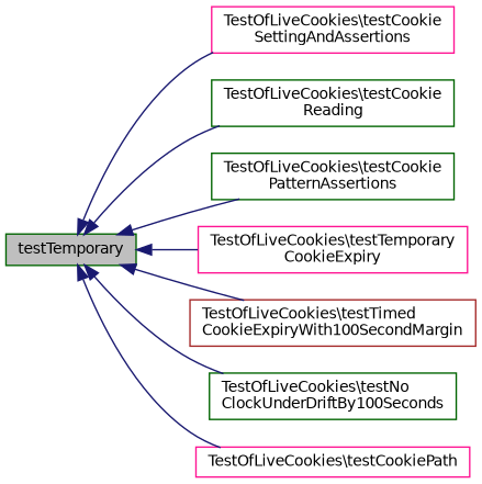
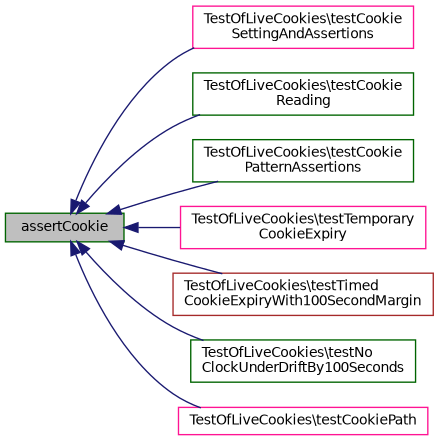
  digraph {
    rankdir=LR
    node [color=darkgreen fillcolor=white fontname=Helvetica fontsize=10 shape=record style=filled]
    edge [color=midnightblue dir=back fontname=Helvetica fontsize=10 labelfontname=Helvetica labelfontsize=10 style=solid]
-   n1 [fillcolor=grey75 fontcolor=black height=0.2 label=testTemporary width=0.4]
+   n1 [fillcolor=grey75 fontcolor=black height=0.2 label=assertCookie width=0.4]
    n2 [color=deeppink height=0.2 label="TestOfLiveCookies\\testCookie\lSettingAndAssertions" width=0.4]
    n3 [height=0.2 label="TestOfLiveCookies\\testCookie\lReading" width=0.4]
    n4 [height=0.2 label="TestOfLiveCookies\\testCookie\lPatternAssertions" width=0.4]
    n5 [color=deeppink height=0.2 label="TestOfLiveCookies\\testTemporary\lCookieExpiry" width=0.4]
    n6 [color=brown height=0.2 label="TestOfLiveCookies\\testTimed\lCookieExpiryWith100SecondMargin" width=0.4]
    n7 [height=0.2 label="TestOfLiveCookies\\testNo\lClockUnderDriftBy100Seconds" width=0.4]
    n8 [color=deeppink height=0.2 label="TestOfLiveCookies\\testCookiePath" width=0.4]
    n1 -> n2
    n1 -> n3
    n1 -> n4
    n1 -> n5
    n1 -> n6
    n1 -> n7
    n1 -> n8
  }
